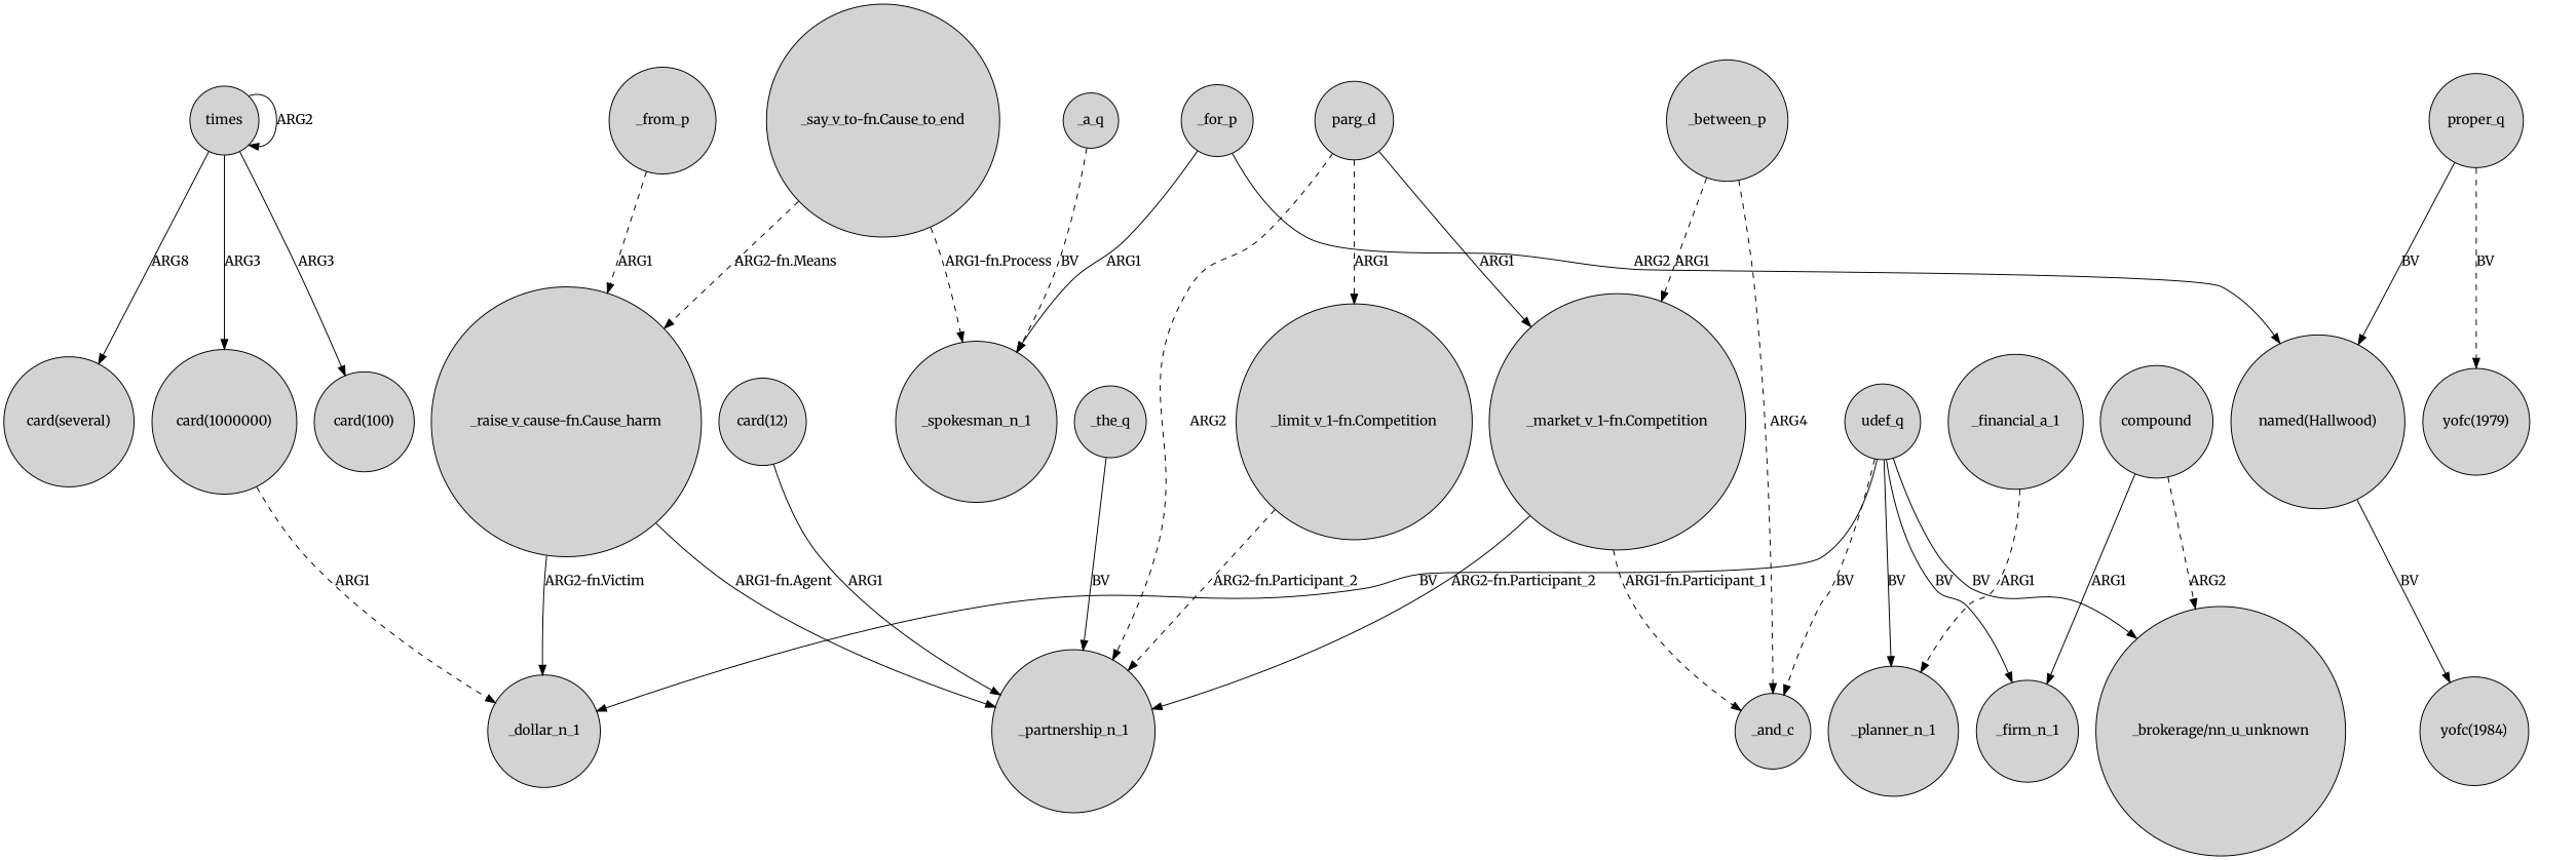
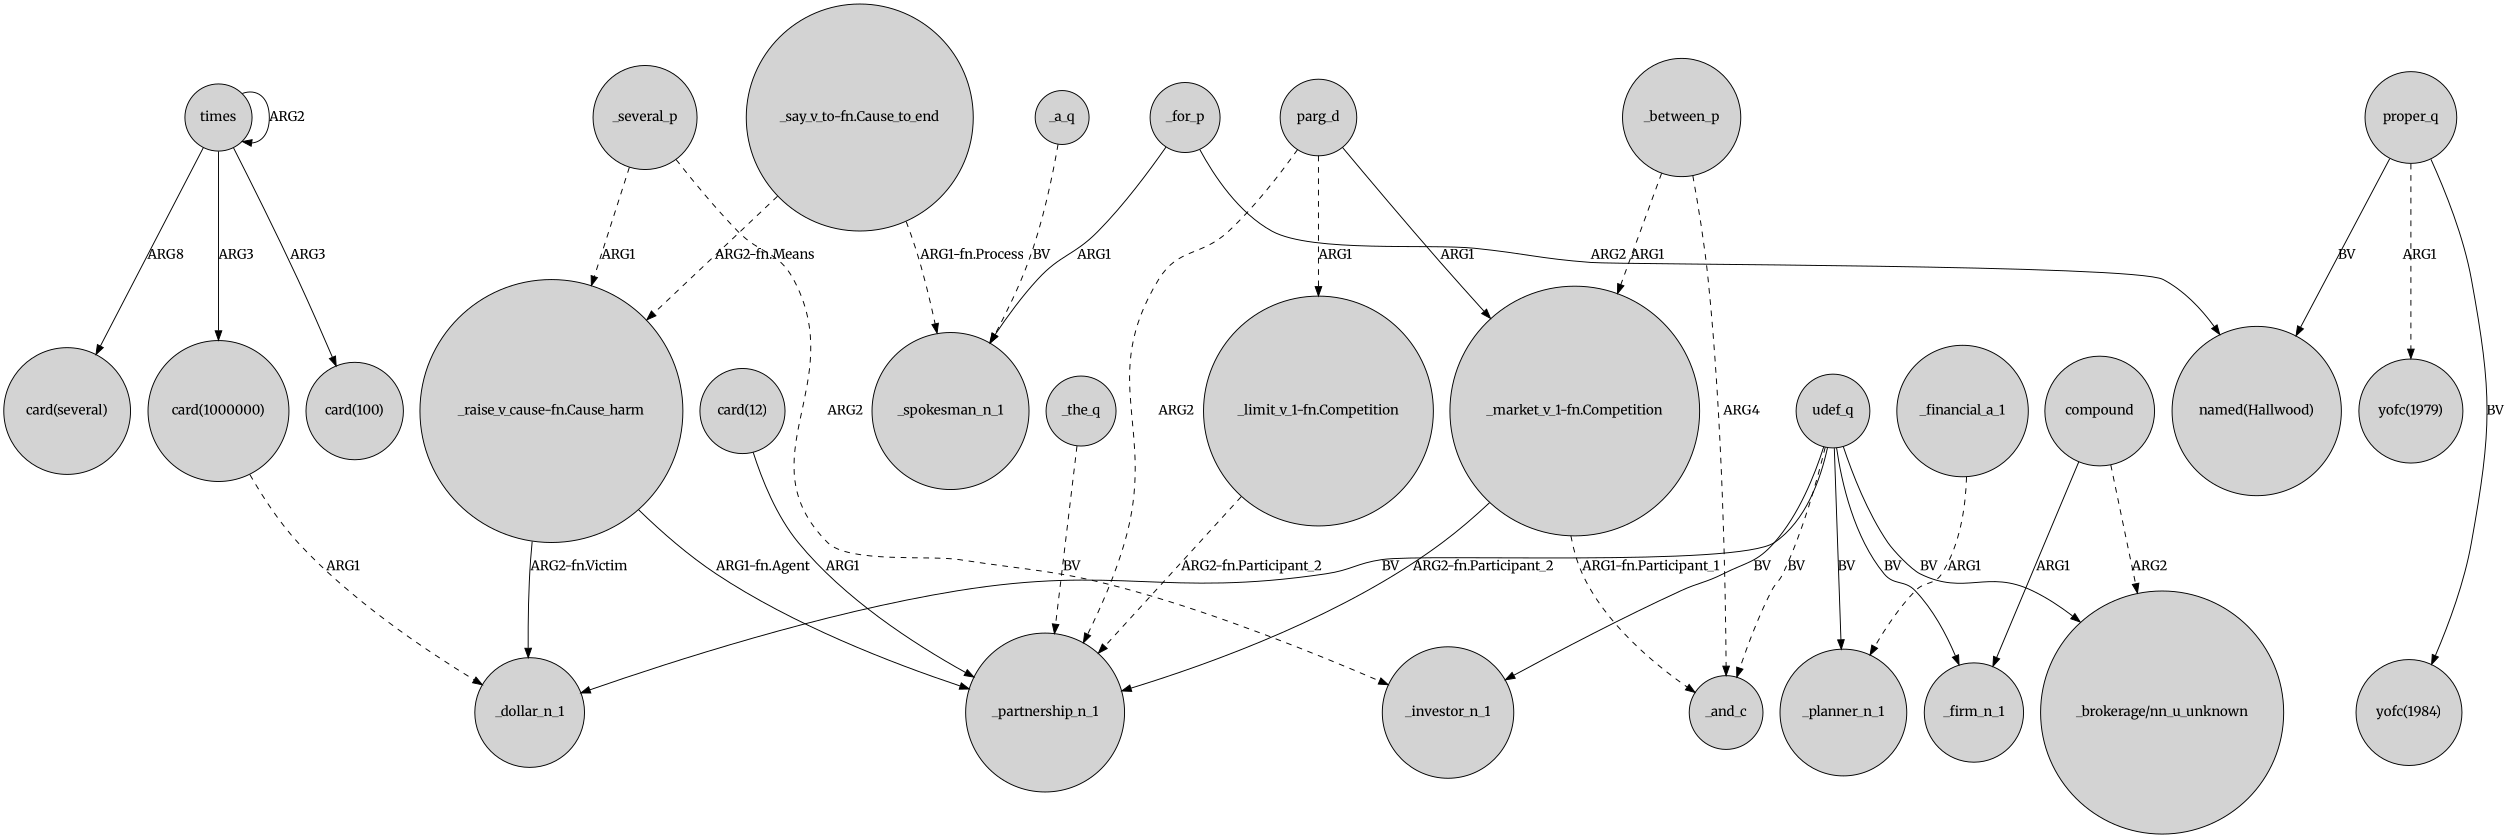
  digraph {
    fontname=Merriweather
    node [fontname=Merriweather shape=circle style=filled]
    edge [fontname=Merriweather style=solid]
    times
    "card(several)"
    "card(1000000)"
    "card(100)"
    _dollar_n_1
    proper_q
    "yofc(1979)"
    "named(Hallwood)"
    "yofc(1984)"
    parg_d
    _partnership_n_1
    "_market_v_1-fn.Competition"
    "_limit_v_1-fn.Competition"
    _and_c
    udef_q
    _planner_n_1
    "_brokerage/nn_u_unknown"
    _firm_n_1
+   _investor_n_1
    _for_p
    _spokesman_n_1
    compound
    _between_p
    "card(12)"
    "_say_v_to-fn.Cause_to_end"
    "_raise_v_cause-fn.Cause_harm"
    _financial_a_1
-   _from_p
+   _from_p [label=_several_p]
    _the_q
    _a_q
    times -> times [label=ARG2]
    times -> "card(several)" [label=ARG8]
    times -> "card(1000000)" [label=ARG3]
    times -> "card(100)" [label=ARG3]
    "card(1000000)" -> _dollar_n_1 [label=ARG1 style=dashed]
-   proper_q -> "yofc(1979)" [label=BV style=dashed]
+   proper_q -> "yofc(1979)" [label=ARG1 style=dashed]
    proper_q -> "named(Hallwood)" [label=BV]
-   "named(Hallwood)" -> "yofc(1984)" [label=BV]
+   proper_q -> "yofc(1984)" [label=BV]
    parg_d -> _partnership_n_1 [label=ARG2 style=dashed]
    parg_d -> "_market_v_1-fn.Competition" [label=ARG1]
    parg_d -> "_limit_v_1-fn.Competition" [label=ARG1 style=dashed]
    "_market_v_1-fn.Competition" -> _partnership_n_1 [label="ARG2-fn.Participant_2"]
    "_market_v_1-fn.Competition" -> _and_c [label="ARG1-fn.Participant_1" style=dashed]
    "_limit_v_1-fn.Competition" -> _partnership_n_1 [label="ARG2-fn.Participant_2" style=dashed]
    udef_q -> _dollar_n_1 [label=BV]
    udef_q -> _and_c [label=BV style=dashed]
    udef_q -> _planner_n_1 [label=BV]
    udef_q -> "_brokerage/nn_u_unknown" [label=BV]
    udef_q -> _firm_n_1 [label=BV]
+   udef_q -> _investor_n_1 [label=BV]
    _for_p -> "named(Hallwood)" [label=ARG2]
    _for_p -> _spokesman_n_1 [label=ARG1]
    compound -> "_brokerage/nn_u_unknown" [label=ARG2 style=dashed]
    compound -> _firm_n_1 [label=ARG1]
    _between_p -> "_market_v_1-fn.Competition" [label=ARG1 style=dashed]
    _between_p -> _and_c [label=ARG4 style=dashed]
    "card(12)" -> _partnership_n_1 [label=ARG1]
    "_say_v_to-fn.Cause_to_end" -> _spokesman_n_1 [label="ARG1-fn.Process" style=dashed]
    "_say_v_to-fn.Cause_to_end" -> "_raise_v_cause-fn.Cause_harm" [label="ARG2-fn.Means" style=dashed]
    "_raise_v_cause-fn.Cause_harm" -> _dollar_n_1 [label="ARG2-fn.Victim"]
    "_raise_v_cause-fn.Cause_harm" -> _partnership_n_1 [label="ARG1-fn.Agent"]
    _financial_a_1 -> _planner_n_1 [label=ARG1 style=dashed]
+   _from_p -> _investor_n_1 [label=ARG2 style=dashed]
    _from_p -> "_raise_v_cause-fn.Cause_harm" [label=ARG1 style=dashed]
-   _the_q -> _partnership_n_1 [label=BV]
+   _the_q -> _partnership_n_1 [label=BV style=dashed]
    _a_q -> _spokesman_n_1 [label=BV style=dashed]
  }
